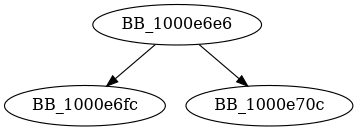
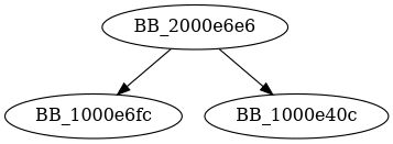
  digraph {
-   BB_1000e6e6
+   BB_1000e6e6 [label=BB_2000e6e6]
    BB_1000e6fc
-   BB_1000e70c
+   BB_1000e70c [label=BB_1000e40c]
    BB_1000e6e6 -> BB_1000e6fc
    BB_1000e6e6 -> BB_1000e70c
  }
